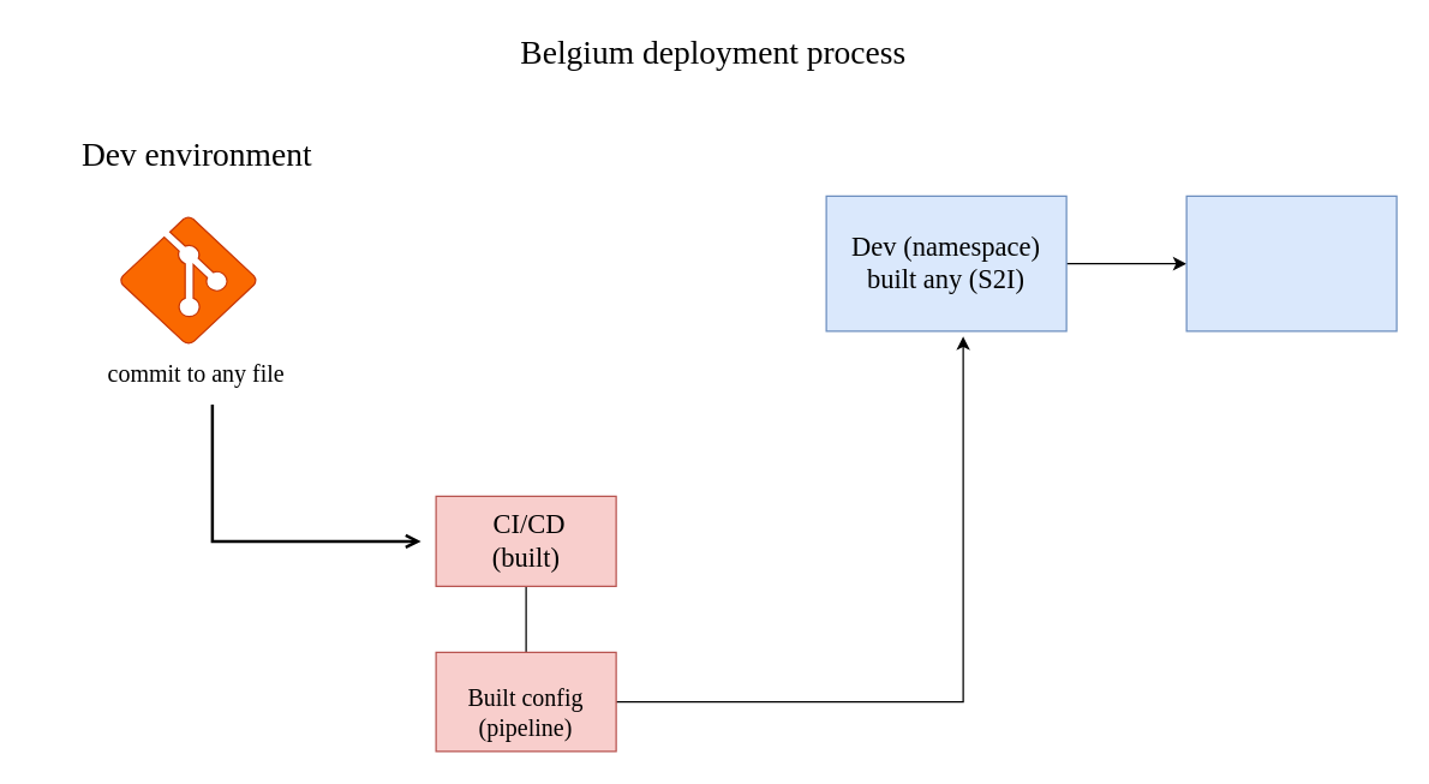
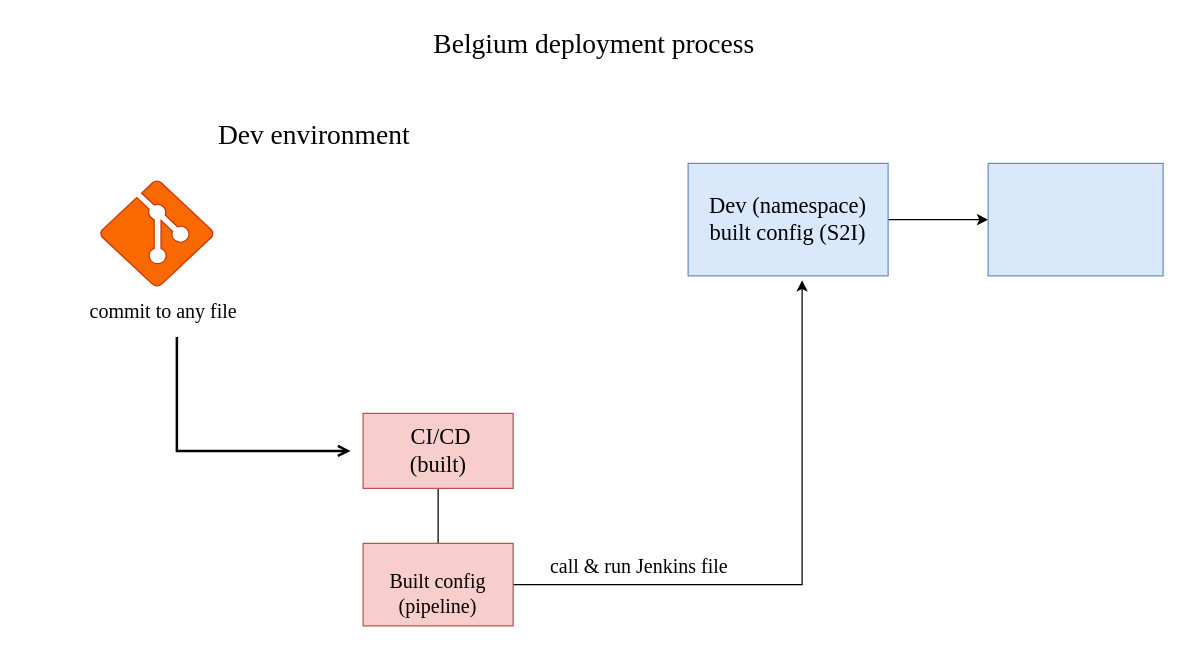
  <mxCell id="0" />
  <mxCell id="1" parent="0" />
  <mxCell id="2" value="" style="edgeStyle=orthogonalEdgeStyle;rounded=0;orthogonalLoop=1;jettySize=auto;html=1;endArrow=open;endFill=0;strokeWidth=2;" parent="1" edge="1"><mxGeometry relative="1" as="geometry"><Array as="points"><mxPoint x="141" y="359.88" /></Array><mxPoint x="140" y="269.88" as="sourcePoint" /><mxPoint x="280" y="360" as="targetPoint" /></mxGeometry></mxCell>
  <mxCell id="3" value="Belgium deployment process" style="text;html=1;strokeColor=none;fillColor=none;align=center;verticalAlign=middle;whiteSpace=wrap;rounded=0;fontFamily=Times New Roman;fontSize=22;" vertex="1" parent="1"><mxGeometry x="330" y="20" width="290" height="30" as="geometry" /></mxCell>
  <mxCell id="4" value="" style="verticalLabelPosition=bottom;html=1;verticalAlign=top;align=center;strokeColor=#C73500;fillColor=#fa6800;shape=mxgraph.azure.git_repository;fontFamily=Times New Roman;fontSize=22;fontColor=#ffffff;" vertex="1" parent="1"><mxGeometry x="80" y="144" width="90" height="84" as="geometry" /></mxCell>
  <mxCell id="5" value="commit to any file" style="text;html=1;strokeColor=none;fillColor=none;align=center;verticalAlign=middle;whiteSpace=wrap;rounded=0;fontFamily=Verdana;fontSize=16;" vertex="1" parent="1"><mxGeometry x="70" y="230" width="121" height="36" as="geometry" /></mxCell>
  <mxCell id="6" value="" style="edgeStyle=orthogonalEdgeStyle;rounded=0;orthogonalLoop=1;jettySize=auto;html=1;fontFamily=Times New Roman;fontSize=16;" edge="1" parent="1" source="7" target="18"><mxGeometry relative="1" as="geometry" /></mxCell>
  <mxCell id="7" value="" style="rounded=0;whiteSpace=wrap;html=1;fontFamily=Verdana;fontSize=16;fillColor=#dae8fc;strokeColor=#6c8ebf;" vertex="1" parent="1"><mxGeometry x="550" y="130" width="160" height="90" as="geometry" /></mxCell>
  <mxCell id="8" value="" style="edgeStyle=orthogonalEdgeStyle;rounded=0;orthogonalLoop=1;jettySize=auto;html=1;fontFamily=Verdana;fontSize=16;" edge="1" parent="1" source="9" target="15"><mxGeometry relative="1" as="geometry" /></mxCell>
  <mxCell id="9" value="" style="rounded=0;whiteSpace=wrap;html=1;fontFamily=Verdana;fontSize=16;fillColor=#f8cecc;strokeColor=#b85450;" vertex="1" parent="1"><mxGeometry x="290" y="330" width="120" height="60" as="geometry" /></mxCell>
  <mxCell id="10" value="&lt;span style=&quot;font-family: &amp;#34;times new roman&amp;#34; ; font-size: 18px&quot;&gt;CI/CD (built)&amp;nbsp;&lt;/span&gt;" style="text;html=1;strokeColor=none;fillColor=none;align=center;verticalAlign=middle;whiteSpace=wrap;rounded=0;fontFamily=Verdana;fontSize=16;" vertex="1" parent="1"><mxGeometry x="325" y="350" width="55" height="20" as="geometry" /></mxCell>
- <mxCell id="11" value="&lt;font face=&quot;Times New Roman&quot; style=&quot;font-size: 22px&quot;&gt;Dev environment&lt;/font&gt;" style="text;html=1;strokeColor=none;fillColor=none;align=center;verticalAlign=middle;whiteSpace=wrap;rounded=0;fontFamily=Verdana;fontSize=16;" vertex="1" parent="1"><mxGeometry x="20.5" y="80" width="220" height="46" as="geometry" /></mxCell>
+ <mxCell id="11" value="&lt;font face=&quot;Times New Roman&quot; style=&quot;font-size: 22px&quot;&gt;Dev environment&lt;/font&gt;" style="text;html=1;strokeColor=none;fillColor=none;align=center;verticalAlign=middle;whiteSpace=wrap;rounded=0;fontFamily=Verdana;fontSize=16;" vertex="1" parent="1"><mxGeometry x="140.5" y="85" width="220" height="46" as="geometry" /></mxCell>
  <mxCell id="12" style="edgeStyle=orthogonalEdgeStyle;rounded=0;orthogonalLoop=1;jettySize=auto;html=1;entryX=0.57;entryY=1.039;entryDx=0;entryDy=0;entryPerimeter=0;fontFamily=Verdana;fontSize=16;" edge="1" parent="1" source="13" target="7"><mxGeometry relative="1" as="geometry" /></mxCell>
  <mxCell id="13" value="" style="rounded=0;whiteSpace=wrap;html=1;fontFamily=Verdana;fontSize=16;fillColor=#f8cecc;strokeColor=#b85450;" vertex="1" parent="1"><mxGeometry x="290" y="434" width="120" height="66" as="geometry" /></mxCell>
+ <mxCell id="14" value="call &amp;amp; run Jenkins file&amp;nbsp;&amp;nbsp;" style="text;html=1;strokeColor=none;fillColor=none;align=center;verticalAlign=middle;whiteSpace=wrap;rounded=0;fontFamily=Verdana;fontSize=16;" vertex="1" parent="1"><mxGeometry x="420" y="424" width="190" height="56" as="geometry" /></mxCell>
  <mxCell id="15" value="Built config (pipeline)" style="text;html=1;strokeColor=none;fillColor=none;align=center;verticalAlign=middle;whiteSpace=wrap;rounded=0;fontFamily=Verdana;fontSize=16;" vertex="1" parent="1"><mxGeometry x="300" y="464" width="100" height="20" as="geometry" /></mxCell>
  <mxCell id="16" style="edgeStyle=orthogonalEdgeStyle;rounded=0;orthogonalLoop=1;jettySize=auto;html=1;exitX=0.5;exitY=1;exitDx=0;exitDy=0;fontFamily=Verdana;fontSize=16;" edge="1" parent="1"><mxGeometry relative="1" as="geometry"><mxPoint x="610" y="180" as="sourcePoint" /><mxPoint x="610" y="180" as="targetPoint" /></mxGeometry></mxCell>
- <mxCell id="17" value="&lt;span style=&quot;font-size: 18px&quot;&gt;Dev (namespace) built any (S2I)&lt;/span&gt;" style="text;html=1;strokeColor=none;fillColor=none;align=center;verticalAlign=middle;whiteSpace=wrap;rounded=0;fontFamily=Times New Roman;fontSize=16;" vertex="1" parent="1"><mxGeometry x="560" y="165" width="140" height="20" as="geometry" /></mxCell>
+ <mxCell id="17" value="&lt;span style=&quot;font-size: 18px&quot;&gt;Dev (namespace) built config (S2I)&lt;/span&gt;" style="text;html=1;strokeColor=none;fillColor=none;align=center;verticalAlign=middle;whiteSpace=wrap;rounded=0;fontFamily=Times New Roman;fontSize=16;" vertex="1" parent="1"><mxGeometry x="560" y="165" width="140" height="20" as="geometry" /></mxCell>
  <mxCell id="18" value="" style="rounded=0;whiteSpace=wrap;html=1;fontFamily=Verdana;fontSize=16;fillColor=#dae8fc;strokeColor=#6c8ebf;" vertex="1" parent="1"><mxGeometry x="790" y="130" width="140" height="90" as="geometry" /></mxCell>
